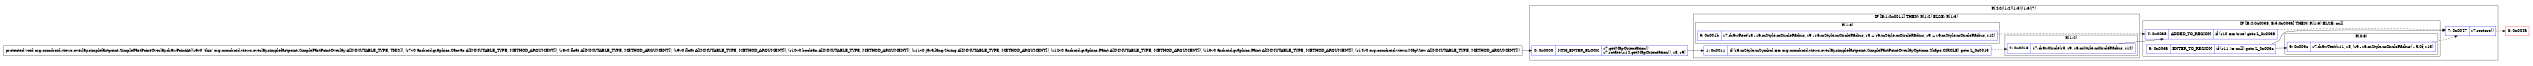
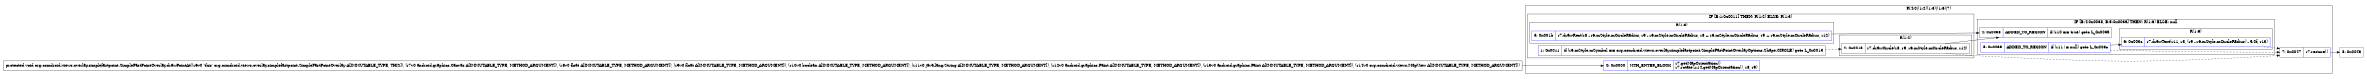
  digraph {
    rankdir=LR
    node [color=blue shape=record]
    n1 [label="{2\:\ 0x0013|r7.drawCircle(r8, r9, r6.mStyle.mCircleRadius, r12)\l}"]
    n2 [label="{3\:\ 0x001b|r7.drawRect(r8 \- r6.mStyle.mCircleRadius, r9 \- r6.mStyle.mCircleRadius, r8 + r6.mStyle.mCircleRadius, r9 + r6.mStyle.mCircleRadius, r12)\l}"]
    n3 [label="{1\:\ 0x0011|if (r6.mStyle.mSymbol == org.osmdroid.views.overlay.simplefastpoint.SimpleFastPointOverlayOptions.Shape.CIRCLE) goto L_0x0013\l}"]
    n4 [label="{6\:\ 0x003c|r7.drawText(r11, r8, (r9 \- r6.mStyle.mCircleRadius) \- 5.0f, r13)\l}"]
    n5 [label="{4\:\ 0x0038|ADDED_TO_REGION\l|if (r10 == true) goto L_0x003a\l}"]
-   n6 [label="{5\:\ 0x003a|ENTER_TO_REGION\l|if (r11 != null) goto L_0x003c\l}"]
+   n6 [label="{5\:\ 0x003a|ADDED_TO_REGION\l|if (r11 != null) goto L_0x003c\l}"]
    n7 [label="{0\:\ 0x0000|MTH_ENTER_BLOCK\l|r7.getMapOrientation()\lr7.rotate(\-r14.getMapOrientation(), r8, r9)\l}"]
    n8 [label="{7\:\ 0x0047|r7.restore()\l}"]
    n9 [color=red label="{8\:\ 0x004a}"]
    n10 [label="{protected void org.osmdroid.views.overlay.simplefastpoint.SimpleFastPointOverlay.drawPointAt((r6v0 'this' org.osmdroid.views.overlay.simplefastpoint.SimpleFastPointOverlay A[IMMUTABLE_TYPE, THIS]), (r7v0 android.graphics.Canvas A[IMMUTABLE_TYPE, METHOD_ARGUMENT]), (r8v0 float A[IMMUTABLE_TYPE, METHOD_ARGUMENT]), (r9v0 float A[IMMUTABLE_TYPE, METHOD_ARGUMENT]), (r10v0 boolean A[IMMUTABLE_TYPE, METHOD_ARGUMENT]), (r11v0 java.lang.String A[IMMUTABLE_TYPE, METHOD_ARGUMENT]), (r12v0 android.graphics.Paint A[IMMUTABLE_TYPE, METHOD_ARGUMENT]), (r13v0 android.graphics.Paint A[IMMUTABLE_TYPE, METHOD_ARGUMENT]), (r14v0 org.osmdroid.views.MapView A[IMMUTABLE_TYPE, METHOD_ARGUMENT])) }" color=""]
    subgraph cluster_1 {
      label="R(4:0|(1:2)(1:3)|(1:6)|7)"
      n7
      n8
      subgraph cluster_2 {
        label="IF [B:1:0x0011] THEN: R(1:2) ELSE: R(1:3)"
        n3
        subgraph cluster_3 {
          label="R(1:2)"
          n1
        }
        subgraph cluster_4 {
          label="R(1:3)"
          n2
        }
      }
      subgraph cluster_5 {
        label="IF [B:4:0x0038, B:5:0x003a] THEN: R(1:6) ELSE: null"
        n5
        n6
        subgraph cluster_6 {
-         label="R(0:6)"
+         label="R(1:6)"
          n4
        }
      }
    }
    n1 -> n5
-   n2 -> n5 [style=dashed]
+   n2 -> n5
    n3 -> n1 [style=dashed]
    n4 -> n8 [style=dashed]
-   n5 -> n8 [style=dashed]
+   n1 -> n8 [style=dashed]
    n6 -> n4
-   n6 -> n8 [style=solid]
-   n7 -> n3
-   n8 -> n9 [style=dashed]
+   n6 -> n8 [style=dashed]
+   n8 -> n9
    n10 -> n7
  }
